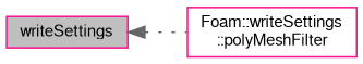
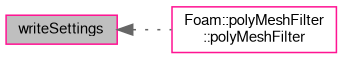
  digraph {
    rankdir=LR
    node [color=deeppink fontname=FreeSans fontsize=10 shape=record]
    n1 [fillcolor=grey75 fontcolor=black height=0.2 label=writeSettings style=filled width=0.4]
-   n2 [height=0.2 label="Foam::writeSettings\l::polyMeshFilter" width=0.4]
+   n2 [height=0.2 label="Foam::polyMeshFilter\l::polyMeshFilter" width=0.4]
    n1 -> n2 [color=gray40 dir=back fontname=FreeSans fontsize=10 labelfontname=FreeSans labelfontsize=10 style=dotted]
  }
